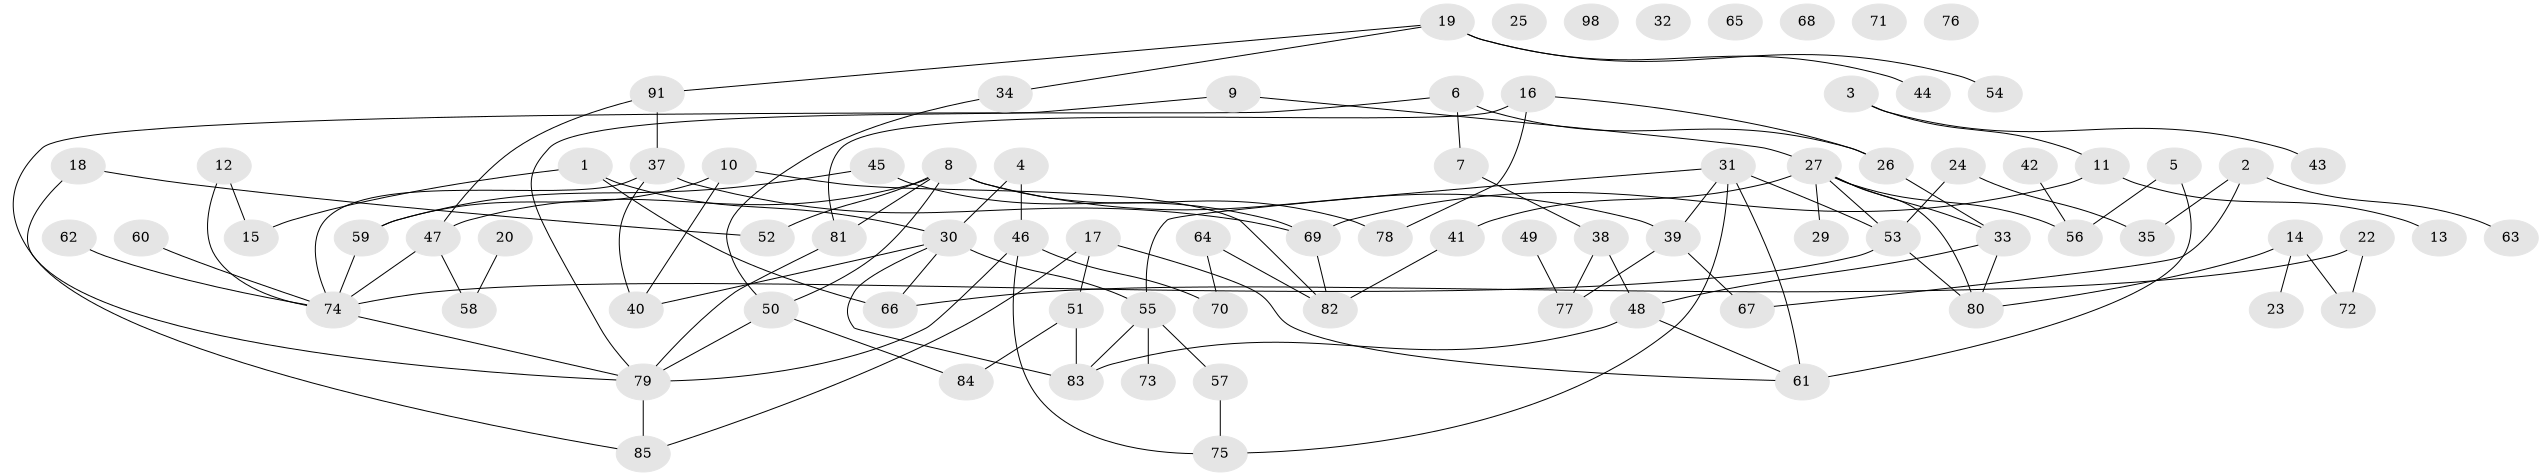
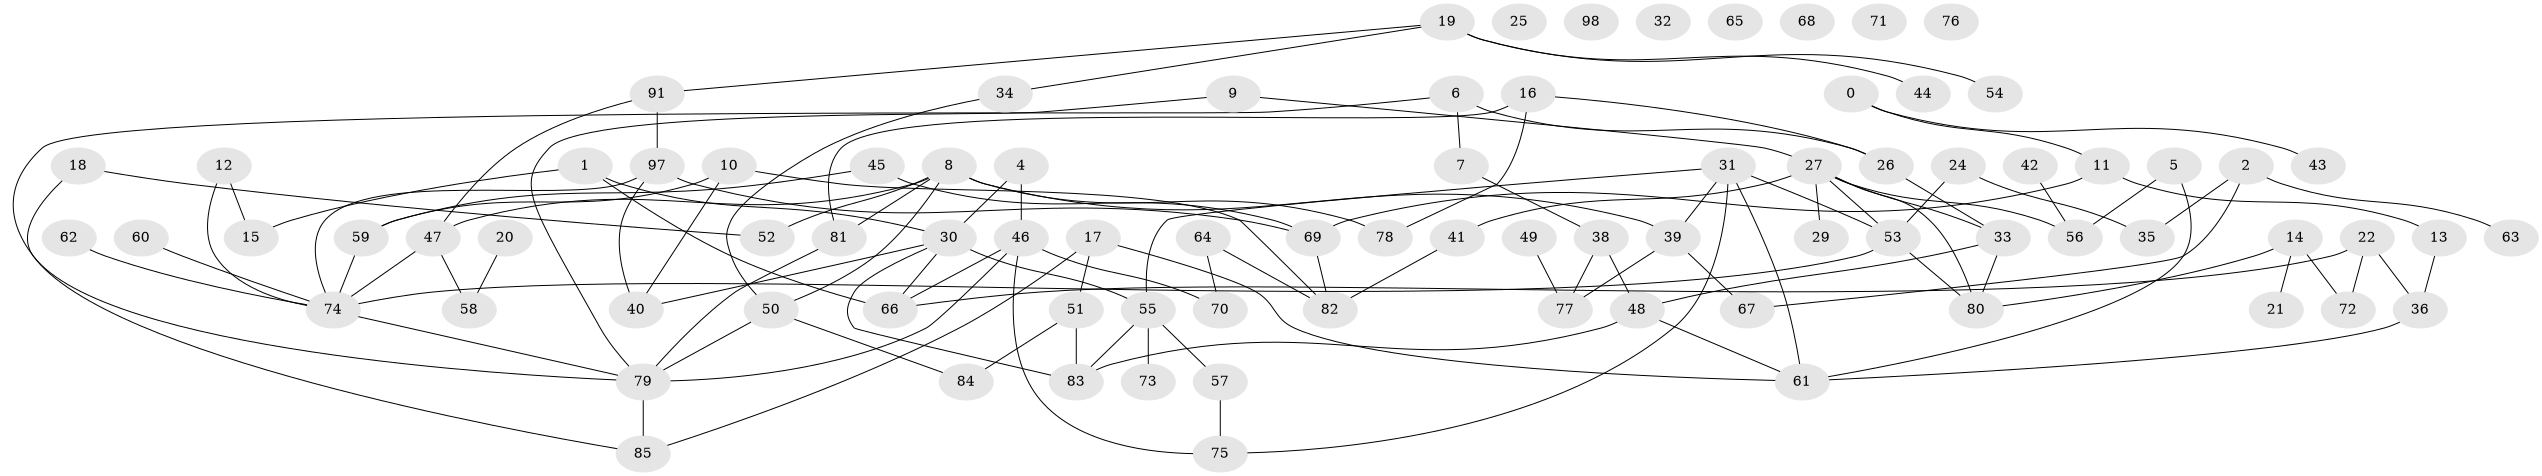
  graph {
    node [color=gray90 style=filled]
    1
    15
    30
    66
    40
    55
    83
    2
    35
    63
    67
-   3
+   3 [label=0]
    11
    43
    13
    69
    4
    46
    79
    75
    70
    5
    56
    61
    6
    7
    26
    38
    33
    85
    48
    77
    8
    39
    47
    50
    52
    78
    81
    74
    58
    84
    9
    27
    80
    53
    29
    41
    10
    59
    82
+   36
    12
    14
-   23
+   23 [label=21]
    72
    51
    16
    17
    18
    n61 [label=91]
    19
    34
    44
    54
-   37
+   37 [label=97]
    62
    20
    22
    24
    25
    n72 [label=98]
    57
    73
    31
    32
    42
    45
    49
    60
    64
    65
    68
    71
    76
    1 -- 15
    1 -- 30
    1 -- 66
    30 -- 66
    30 -- 40
    30 -- 55
    30 -- 83
    55 -- 83
    55 -- 57
    55 -- 73
    2 -- 35
    2 -- 63
    2 -- 67
    3 -- 11
    3 -- 43
    11 -- 13
    11 -- 69
+   13 -- 36
    69 -- 82
    4 -- 30
    4 -- 46
+   46 -- 66
    46 -- 79
    46 -- 75
    46 -- 70
    79 -- 85
    5 -- 56
    5 -- 61
    6 -- 79
    6 -- 7
    6 -- 26
    7 -- 38
    26 -- 33
    38 -- 48
    38 -- 77
    33 -- 48
    33 -- 80
    48 -- 83
    48 -- 61
    8 -- 39
    8 -- 47
    8 -- 50
    8 -- 52
    8 -- 78
    8 -- 81
    39 -- 67
    39 -- 77
    47 -- 74
    47 -- 58
    50 -- 79
    50 -- 84
    81 -- 79
    74 -- 79
    9 -- 79
    9 -- 27
    27 -- 56
    27 -- 33
    27 -- 80
    27 -- 53
    27 -- 29
    27 -- 41
    53 -- 74
    53 -- 80
    41 -- 82
    10 -- 40
    10 -- 59
    10 -- 82
    59 -- 74
+   36 -- 61
    12 -- 15
    12 -- 74
    14 -- 80
    14 -- 23
    14 -- 72
    51 -- 83
    51 -- 84
    16 -- 26
    16 -- 78
    16 -- 81
    17 -- 61
    17 -- 85
    17 -- 51
    18 -- 85
    18 -- 52
    n61 -- 47
    n61 -- 37
    19 -- n61
    19 -- 34
    19 -- 44
    19 -- 54
    34 -- 50
    37 -- 40
    37 -- 69
    37 -- 74
    62 -- 74
    20 -- 58
    22 -- 66
+   22 -- 36
    22 -- 72
    24 -- 35
    24 -- 53
    57 -- 75
    31 -- 55
    31 -- 75
    31 -- 61
    31 -- 39
    31 -- 53
    42 -- 56
    45 -- 69
    45 -- 59
    49 -- 77
    60 -- 74
    64 -- 70
    64 -- 82
  }
